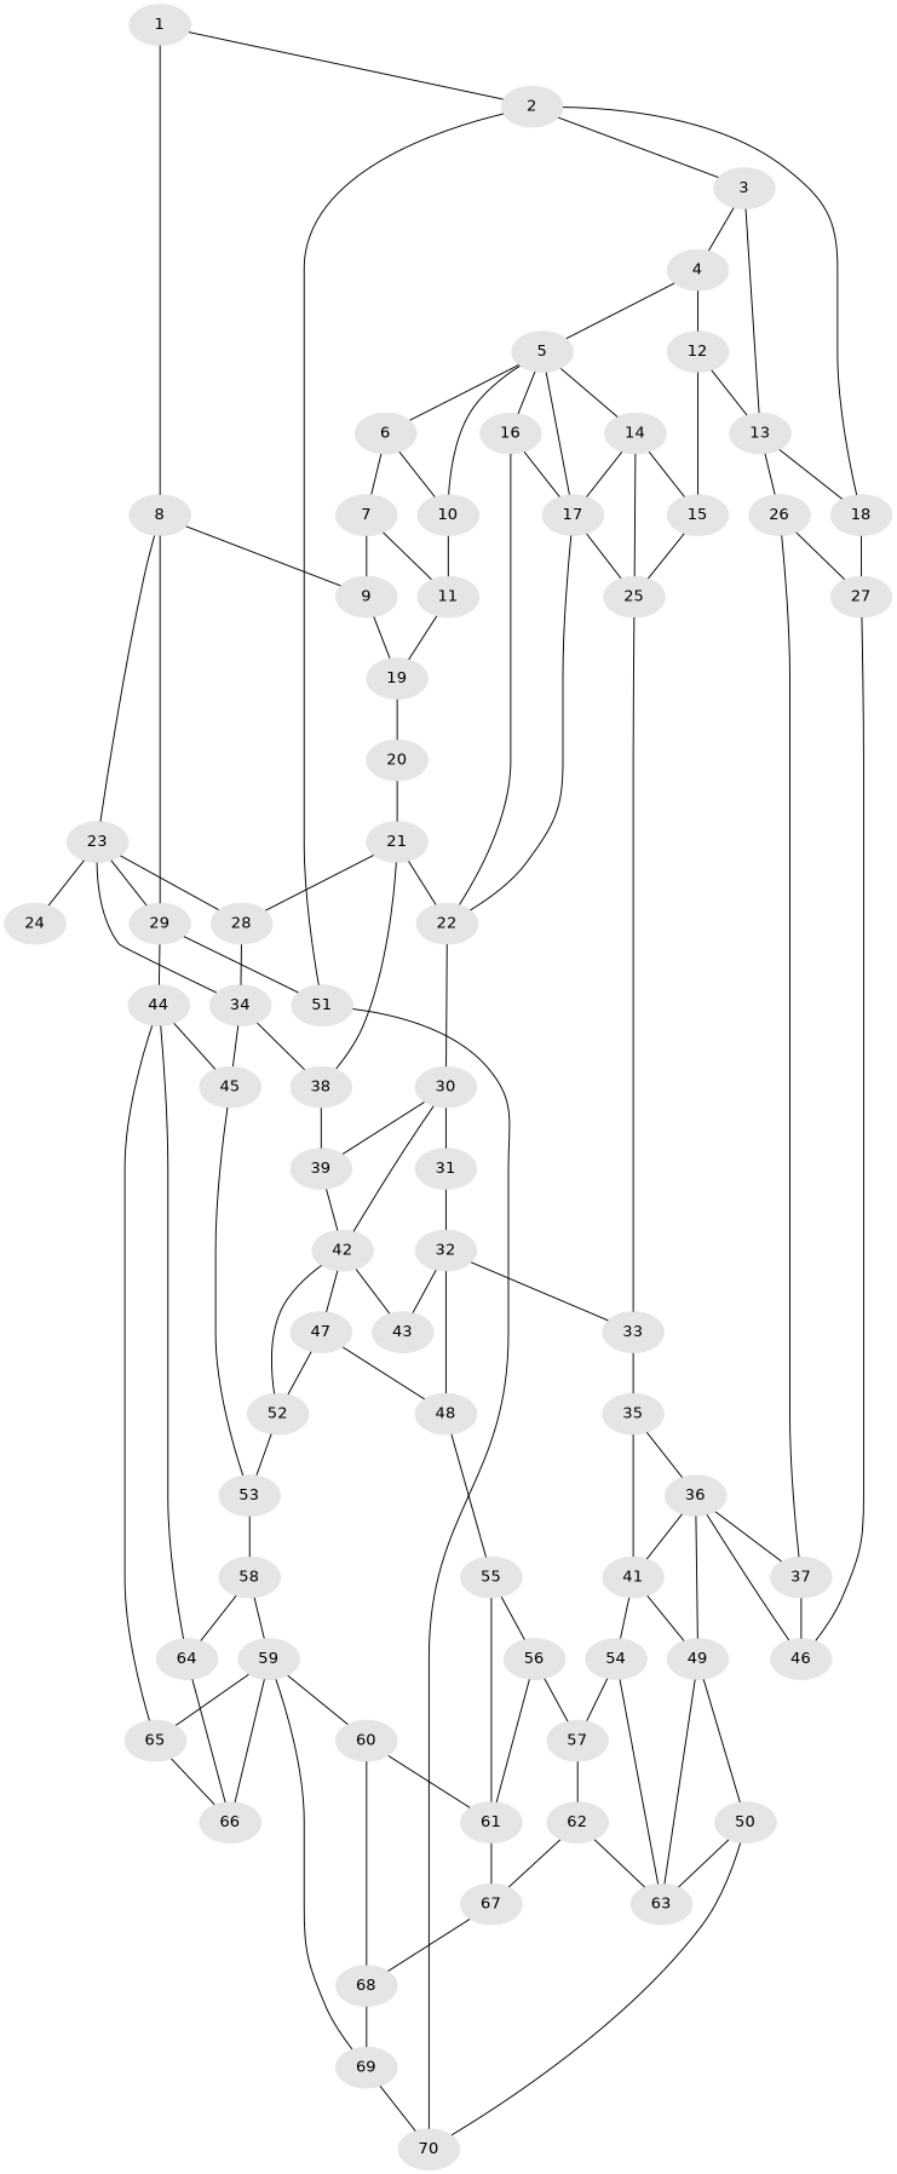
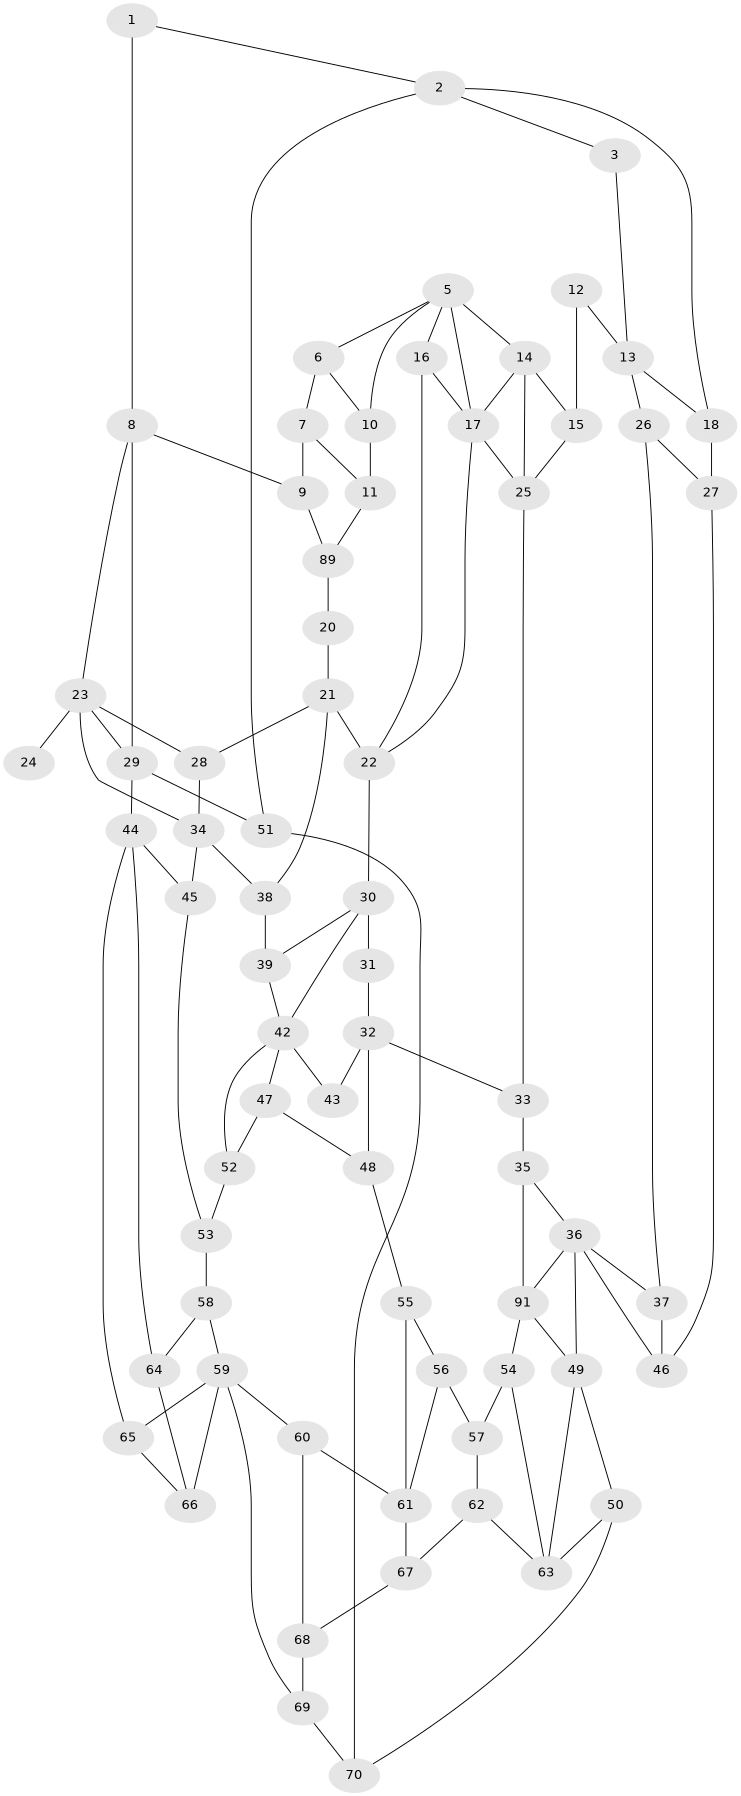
  graph {
    fontname="DejaVu Sans"
    node [color=gray90 fontname="DejaVu Sans" style=filled]
    edge [fontname="DejaVu Sans" weight=1.0]
    1
    2
    8
    3
    18
    51
    9
    23
    29
-   4
    13
    27
    70
    5
    12
    26
    6
    10
    14
    16
    17
    15
    7
    11
    25
    22
-   19
+   19 [label=89]
    24
    28
    34
    44
    20
    37
    33
    30
    46
    21
    38
    39
    31
    42
    45
    35
    64
    65
    32
    43
    47
    52
    48
    55
    36
-   41
+   41 [label=91]
    53
    49
    54
    50
    63
    57
    66
    58
    56
    61
    59
    62
    67
    60
    69
    68
    1 -- 2
    1 -- 8 [weight=2.0]
    2 -- 3
    2 -- 18
    2 -- 51
    8 -- 9
    8 -- 23
    8 -- 29 [weight=2.0]
-   3 -- 4
    3 -- 13 [weight=2.0]
    18 -- 27
    51 -- 70
    9 -- 19
    23 -- 29
    23 -- 24 [weight=2.0]
    23 -- 28
    23 -- 34
    29 -- 51
    29 -- 44 [weight=2.0]
-   4 -- 5
-   4 -- 12
    13 -- 18
    13 -- 26
    27 -- 46
    5 -- 6
    5 -- 10
    5 -- 14
    5 -- 16
    5 -- 17
    12 -- 13 [weight=2.0]
    12 -- 15 [weight=2.0]
    26 -- 27
    26 -- 37
    6 -- 10
    6 -- 7
    10 -- 11
    14 -- 17
    14 -- 15 [weight=3.0]
    14 -- 25
    16 -- 17
    16 -- 22
    17 -- 25
    17 -- 22
    15 -- 25
    7 -- 9
    7 -- 11
    11 -- 19
    25 -- 33
    22 -- 30 [weight=2.0]
    19 -- 20
    28 -- 34
    34 -- 38
    34 -- 45 [weight=2.0]
    44 -- 45 [weight=2.0]
    44 -- 64
    44 -- 65
    20 -- 21
    37 -- 46
    33 -- 35
    30 -- 39
    30 -- 31
    30 -- 42
    21 -- 22 [weight=2.0]
    21 -- 28
    21 -- 38
    38 -- 39
    39 -- 42
    31 -- 32 [weight=2.0]
    42 -- 43 [weight=2.0]
    42 -- 47
    42 -- 52
    45 -- 53
    35 -- 36
    35 -- 41
    64 -- 66
    65 -- 66
    32 -- 33
    32 -- 43
    32 -- 48
    47 -- 52
    47 -- 48
    52 -- 53
    48 -- 55
    55 -- 56
    55 -- 61
    36 -- 37
    36 -- 46
    36 -- 41
    36 -- 49 [weight=2.0]
    41 -- 49
    41 -- 54
    53 -- 58
    49 -- 50
    49 -- 63
    54 -- 63
    54 -- 57
    50 -- 70
    50 -- 63 [weight=2.0]
    57 -- 62
    58 -- 64
    58 -- 59
    56 -- 57
    56 -- 61
    61 -- 67
    59 -- 65
    59 -- 66 [weight=2.0]
    59 -- 60
    59 -- 69
    62 -- 63 [weight=2.0]
    62 -- 67
    67 -- 68
    60 -- 61
    60 -- 68
    69 -- 70
    68 -- 69
  }
